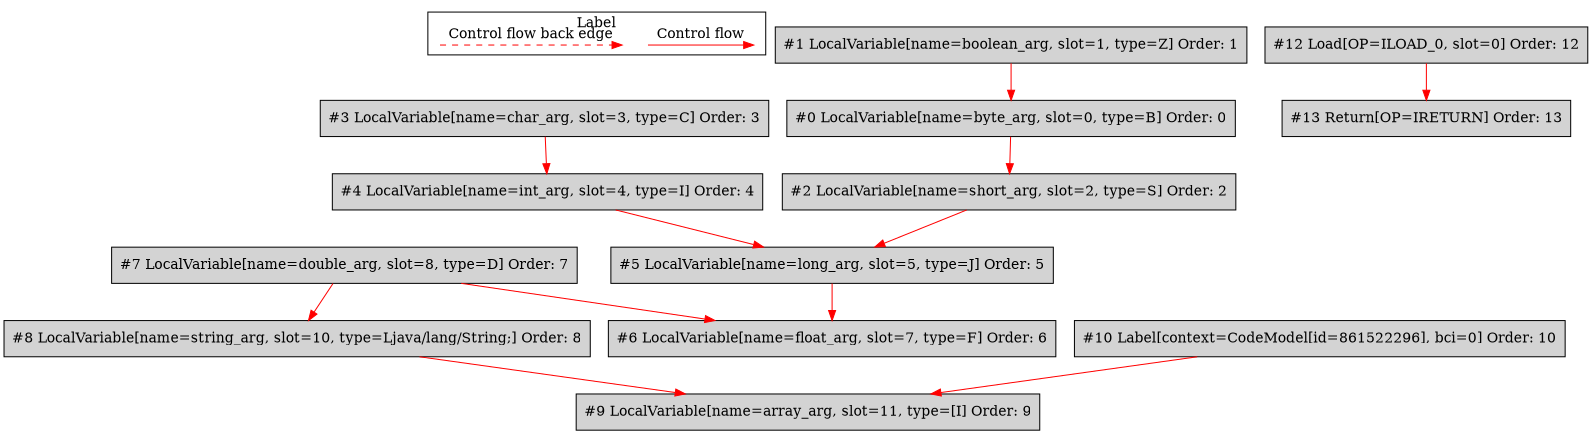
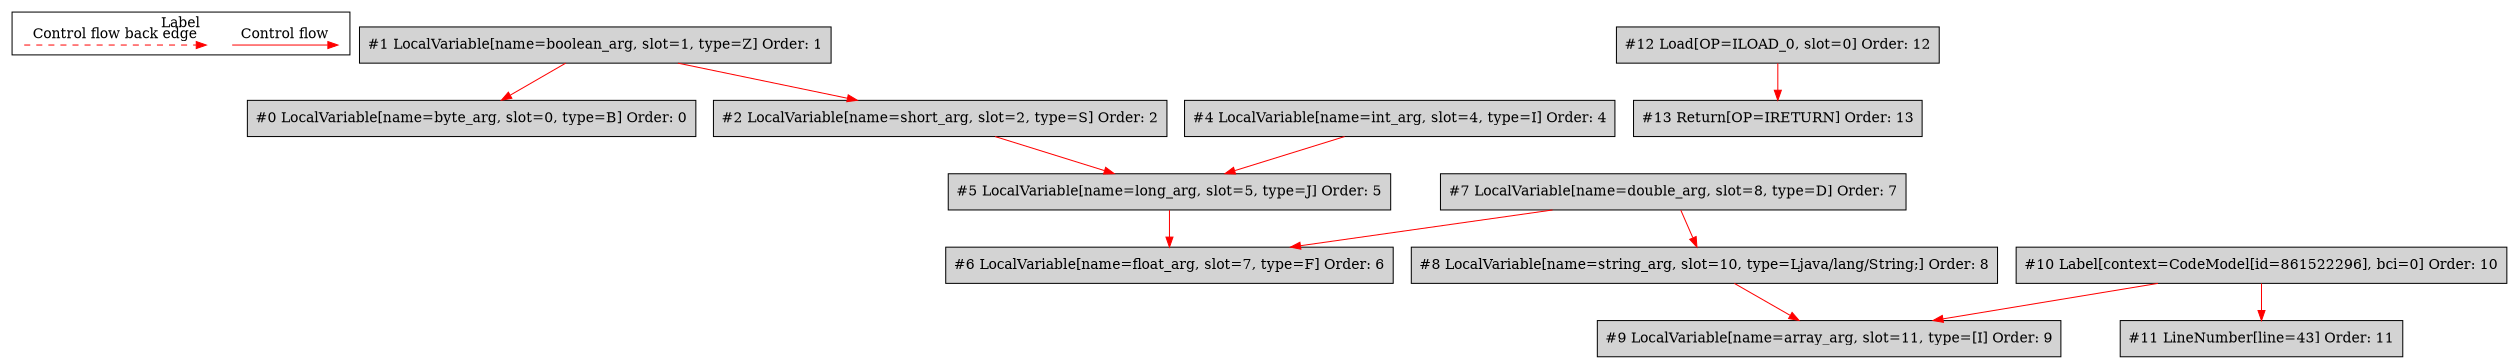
  digraph {
    ordering=in
    node [shape=box style=filled fillcolor=lightgrey]
    edge [color=red]
    c0 [shape=point style=invis fillcolor=""]
    c1 [shape=point style=invis fillcolor=""]
    c2 [shape=point style=invis fillcolor=""]
    c3 [shape=point style=invis fillcolor=""]
    n5 [label="#0 LocalVariable[name=byte_arg, slot=0, type=B] Order: 0"]
    n6 [label="#1 LocalVariable[name=boolean_arg, slot=1, type=Z] Order: 1"]
    n7 [label="#2 LocalVariable[name=short_arg, slot=2, type=S] Order: 2"]
    n8 [label="#5 LocalVariable[name=long_arg, slot=5, type=J] Order: 5"]
-   n9 [label="#3 LocalVariable[name=char_arg, slot=3, type=C] Order: 3"]
    n10 [label="#4 LocalVariable[name=int_arg, slot=4, type=I] Order: 4"]
    n11 [label="#6 LocalVariable[name=float_arg, slot=7, type=F] Order: 6"]
    n12 [label="#7 LocalVariable[name=double_arg, slot=8, type=D] Order: 7"]
    n13 [label="#8 LocalVariable[name=string_arg, slot=10, type=Ljava/lang/String;] Order: 8"]
    n14 [label="#9 LocalVariable[name=array_arg, slot=11, type=[I] Order: 9"]
    n15 [label="#10 Label[context=CodeModel[id=861522296], bci=0] Order: 10"]
+   n16 [label="#11 LineNumber[line=43] Order: 11"]
    n17 [label="#12 Load[OP=ILOAD_0, slot=0] Order: 12"]
    n18 [label="#13 Return[OP=IRETURN] Order: 13"]
    subgraph cluster_1 {
      label=Label
      subgraph sub_2 {
        label=Legend
        rank=same
        c0
        c1
        c2
        c3
      }
    }
    c0 -> c1 [label="Control flow" style=solid]
    c2 -> c3 [label="Control flow back edge" style=dashed]
    n6 -> n5
-   n5 -> n7
+   n6 -> n7
    n7 -> n8
    n8 -> n11
-   n9 -> n10
    n10 -> n8
    n12 -> n11
    n12 -> n13
    n13 -> n14
    n15 -> n14
+   n15 -> n16
    n17 -> n18
  }
